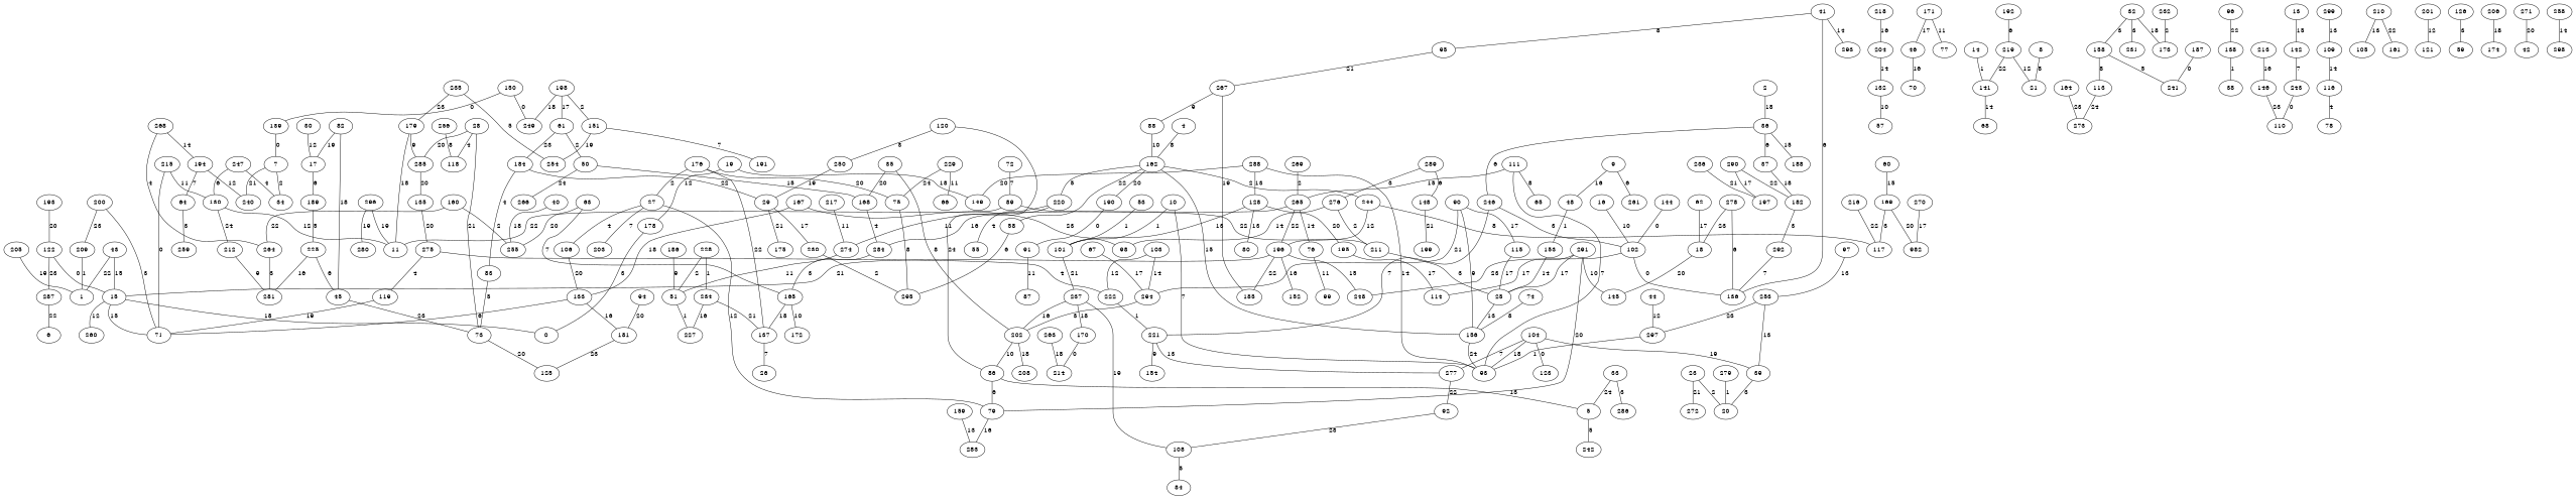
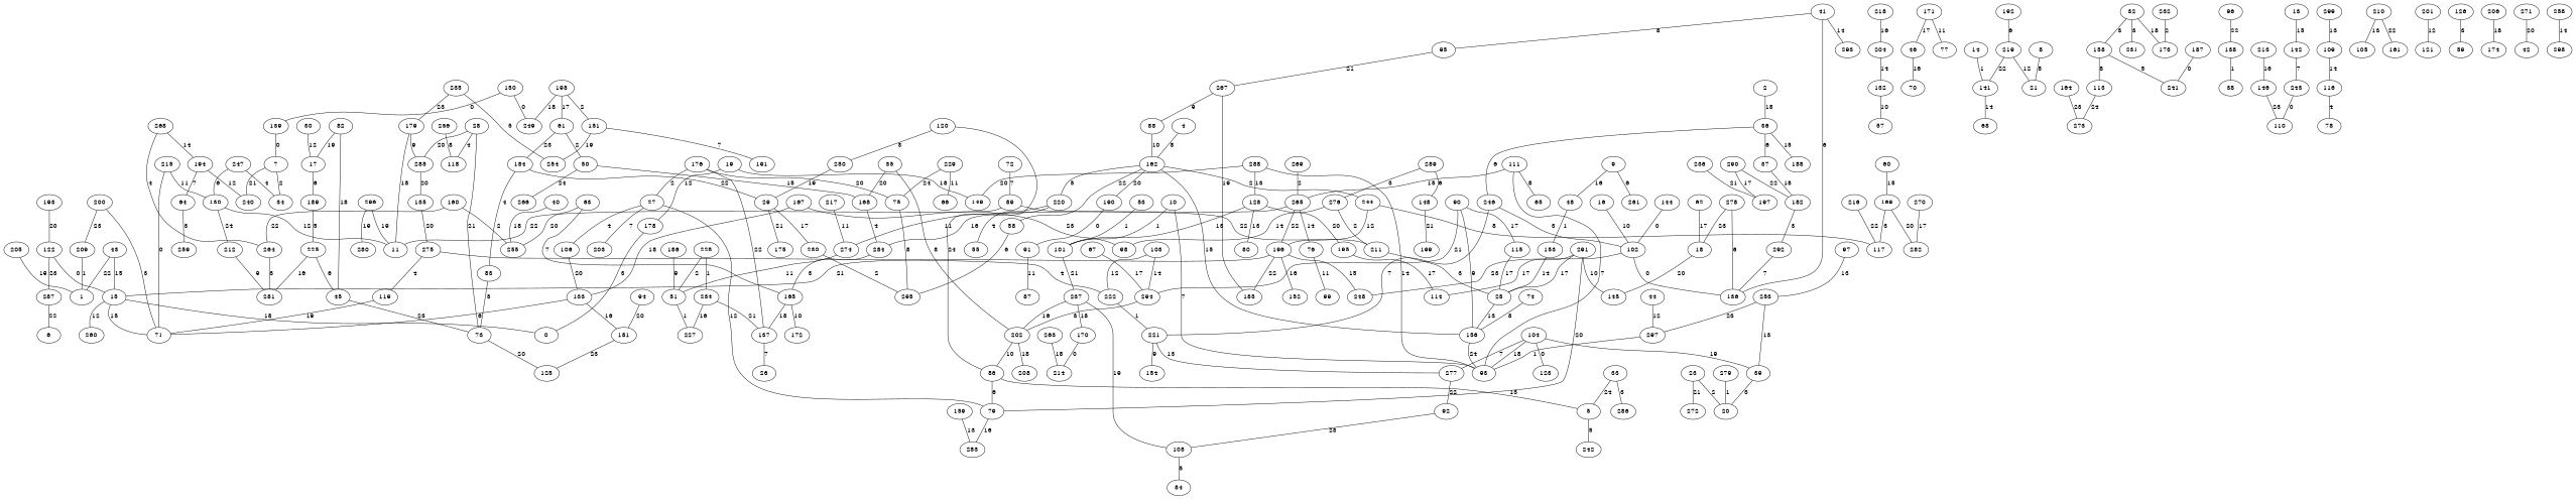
  graph {
    215
    130
    71
    11
    212
    281
    204
    132
    57
    275
    119
    222
    221
    270
-   282 [label=982]
+   282
    82
    17
    45
    189
    73
    225
    176
    27
    137
    75
    79
    106
    203
    26
    295
    283
    133
    234
    227
    196
    185
    15
    248
    152
    0
    260
    128
    80
    101
    195
    237
    114
    41
    136
    293
    95
    267
    274
    51
    63
    255
    165
    172
    33
    5
    286
    242
    150
    249
    139
    7
    291
    145
    25
    156
    115
    93
    28
    118
    285
    135
    125
    111
    265
    65
    284
    76
    122
    287
    6
    39
    20
    290
    197
    182
    292
    10
    58
    246
    102
    277
    154
    171
    46
    77
    70
    104
    123
    92
    44
    297
    88
    162
    220
    190
    244
    247
    34
    14
    141
    68
    148
    199
    179
    159
    164
    273
    236
    205
    1
    194
    64
    240
    259
    211
    55
    91
    117
    235
    254
    35
    168
    202
    208
    86
    181
    99
    96
    138
    38
    178
    193
    243
    110
    18
    264
    169
    289
    276
    98
    192
    219
    21
    263
    214
    43
    268
    170
    108
    229
    66
    97
    253
    103
    294
    269
    186
    200
    209
    2
    36
    37
    188
    30
    32
    158
    173
    231
    241
    113
    116
    78
    228
    40
    151
    191
    288
    149
    210
    105
    161
    9
    261
    48
    153
    8
    61
    184
    50
    29
    83
    266
    230
    175
    201
    121
    4
    94
    87
    126
    59
    90
    296
    280
    16
    19
    74
    198
    23
    272
    120
    250
    216
    62
    84
    278
    89
    60
    13
    142
    167
    187
    160
    232
    144
    146
    72
    217
    218
    206
    174
    67
    109
    256
    53
    271
    42
    258
    298
    299
    213
    279
    215 -- 130 [label=11]
    215 -- 71 [label=0]
    130 -- 11 [label=12]
    130 -- 212 [label=24]
    212 -- 281 [label=9]
    204 -- 132 [label=14]
    132 -- 57 [label=10]
    275 -- 119 [label=4]
    275 -- 222 [label=4]
    119 -- 71 [label=19]
    222 -- 221 [label=1]
    221 -- 277 [label=13]
    221 -- 154 [label=9]
    270 -- 282 [label=17]
    82 -- 17 [label=19]
    82 -- 45 [label=18]
    17 -- 189 [label=6]
    45 -- 73 [label=23]
    189 -- 225 [label=5]
    73 -- 125 [label=20]
    225 -- 281 [label=16]
    225 -- 45 [label=6]
    176 -- 27 [label=2]
    176 -- 137 [label=22]
    176 -- 75 [label=20]
    27 -- 79 [label=12]
    27 -- 106 [label=4]
    27 -- 203 [label=7]
    137 -- 26 [label=7]
    75 -- 295 [label=8]
    79 -- 283 [label=16]
    106 -- 133 [label=20]
    133 -- 71 [label=6]
    133 -- 181 [label=16]
    234 -- 137 [label=21]
    234 -- 227 [label=16]
    196 -- 185 [label=22]
    196 -- 15 [label=21]
    196 -- 248 [label=15]
    196 -- 152 [label=16]
    15 -- 71 [label=15]
    15 -- 0 [label=18]
    15 -- 260 [label=12]
    128 -- 80 [label=13]
    128 -- 101 [label=13]
    128 -- 195 [label=20]
    101 -- 237 [label=21]
    195 -- 114 [label=17]
    237 -- 202 [label=16]
    237 -- 170 [label=18]
    237 -- 108 [label=19]
    41 -- 136 [label=6]
    41 -- 293 [label=14]
    41 -- 95 [label=8]
    95 -- 267 [label=21]
    267 -- 185 [label=19]
    267 -- 88 [label=9]
    274 -- 51 [label=11]
    51 -- 227 [label=1]
    63 -- 255 [label=20]
    63 -- 165 [label=7]
    165 -- 137 [label=18]
    165 -- 172 [label=10]
    33 -- 5 [label=24]
    33 -- 286 [label=3]
    5 -- 242 [label=5]
    150 -- 249 [label=0]
    150 -- 139 [label=0]
    139 -- 7 [label=0]
    7 -- 34 [label=2]
    7 -- 240 [label=21]
    291 -- 79 [label=20]
    291 -- 114 [label=17]
    291 -- 145 [label=10]
    291 -- 25 [label=17]
    25 -- 156 [label=13]
    156 -- 93 [label=24]
    115 -- 25 [label=17]
    28 -- 73 [label=21]
    28 -- 118 [label=4]
    28 -- 285 [label=20]
    285 -- 135 [label=20]
    135 -- 275 [label=20]
    111 -- 93 [label=7]
    111 -- 265 [label=15]
    111 -- 65 [label=8]
    265 -- 196 [label=22]
    265 -- 284 [label=16]
    265 -- 76 [label=14]
    284 -- 165 [label=3]
    76 -- 99 [label=11]
    122 -- 15 [label=0]
    122 -- 287 [label=23]
    287 -- 6 [label=22]
    39 -- 20 [label=3]
    290 -- 197 [label=17]
    290 -- 182 [label=22]
    182 -- 292 [label=3]
    292 -- 136 [label=7]
    10 -- 101 [label=1]
    10 -- 93 [label=7]
    58 -- 295 [label=6]
    246 -- 221 [label=7]
    246 -- 102 [label=3]
    102 -- 248 [label=23]
    102 -- 136 [label=0]
    277 -- 92 [label=22]
    171 -- 46 [label=17]
    171 -- 77 [label=11]
    46 -- 70 [label=16]
    104 -- 93 [label=18]
    104 -- 39 [label=19]
    104 -- 277 [label=7]
    104 -- 123 [label=0]
    92 -- 108 [label=23]
    44 -- 297 [label=12]
    297 -- 93 [label=1]
    88 -- 162 [label=10]
    162 -- 156 [label=15]
    162 -- 58 [label=22]
    162 -- 220 [label=5]
    162 -- 190 [label=20]
    162 -- 244 [label=2]
    220 -- 274 [label=11]
    220 -- 55 [label=4]
    190 -- 91 [label=0]
    244 -- 196 [label=12]
    244 -- 117 [label=8]
    247 -- 130 [label=6]
    247 -- 34 [label=4]
    14 -- 141 [label=1]
    141 -- 68 [label=14]
    148 -- 199 [label=21]
    179 -- 11 [label=18]
    179 -- 285 [label=9]
    159 -- 283 [label=13]
    164 -- 273 [label=23]
    236 -- 197 [label=21]
    205 -- 1 [label=19]
    194 -- 64 [label=7]
    194 -- 240 [label=12]
    64 -- 259 [label=3]
    211 -- 25 [label=3]
    91 -- 87 [label=11]
    235 -- 179 [label=23]
    235 -- 254 [label=5]
    35 -- 168 [label=20]
    35 -- 202 [label=8]
    168 -- 284 [label=4]
    202 -- 208 [label=18]
    202 -- 86 [label=10]
    86 -- 79 [label=6]
    86 -- 5 [label=13]
    181 -- 125 [label=23]
    96 -- 138 [label=22]
    138 -- 38 [label=1]
    178 -- 0 [label=3]
    193 -- 122 [label=20]
    243 -- 110 [label=0]
    18 -- 145 [label=20]
    264 -- 281 [label=3]
    169 -- 282 [label=20]
    169 -- 117 [label=3]
    289 -- 148 [label=6]
    289 -- 276 [label=3]
    276 -- 211 [label=2]
    276 -- 98 [label=14]
    192 -- 219 [label=6]
    219 -- 141 [label=22]
    219 -- 21 [label=12]
    263 -- 214 [label=18]
    43 -- 15 [label=15]
    43 -- 1 [label=22]
    268 -- 194 [label=14]
    268 -- 264 [label=4]
    170 -- 214 [label=0]
    108 -- 84 [label=5]
    229 -- 75 [label=24]
    229 -- 66 [label=11]
    97 -- 253 [label=13]
    253 -- 39 [label=13]
    253 -- 297 [label=23]
    103 -- 222 [label=12]
    103 -- 294 [label=14]
    294 -- 202 [label=3]
    269 -- 265 [label=2]
    186 -- 51 [label=9]
    200 -- 71 [label=3]
    200 -- 209 [label=23]
    209 -- 1 [label=1]
    2 -- 36 [label=18]
    36 -- 246 [label=6]
    36 -- 37 [label=6]
    36 -- 188 [label=15]
    37 -- 182 [label=18]
    30 -- 17 [label=12]
    32 -- 158 [label=3]
    32 -- 173 [label=18]
    32 -- 231 [label=3]
    158 -- 241 [label=5]
    158 -- 113 [label=8]
    113 -- 273 [label=24]
    116 -- 78 [label=4]
    228 -- 234 [label=1]
    228 -- 51 [label=2]
    40 -- 255 [label=18]
    151 -- 254 [label=19]
    151 -- 191 [label=7]
    288 -- 128 [label=13]
    288 -- 93 [label=14]
    288 -- 149 [label=20]
    210 -- 105 [label=13]
    210 -- 161 [label=22]
    9 -- 261 [label=6]
    9 -- 48 [label=16]
    48 -- 153 [label=1]
    153 -- 25 [label=14]
    8 -- 21 [label=8]
    61 -- 184 [label=23]
    61 -- 50 [label=2]
    184 -- 29 [label=22]
    184 -- 83 [label=4]
    50 -- 168 [label=15]
    50 -- 266 [label=24]
    29 -- 230 [label=17]
    29 -- 175 [label=21]
    83 -- 73 [label=5]
    230 -- 295 [label=2]
    201 -- 121 [label=12]
    4 -- 162 [label=8]
    94 -- 181 [label=20]
    126 -- 59 [label=3]
    90 -- 156 [label=9]
    90 -- 115 [label=17]
    90 -- 294 [label=21]
    296 -- 11 [label=19]
    296 -- 280 [label=19]
    16 -- 102 [label=10]
    19 -- 178 [label=12]
    19 -- 149 [label=18]
    74 -- 156 [label=8]
    198 -- 249 [label=18]
    198 -- 151 [label=2]
    198 -- 61 [label=17]
    23 -- 20 [label=2]
    23 -- 272 [label=21]
    120 -- 86 [label=24]
    120 -- 250 [label=3]
    250 -- 29 [label=19]
    216 -- 117 [label=22]
    62 -- 18 [label=17]
    278 -- 136 [label=6]
    278 -- 18 [label=23]
    89 -- 11 [label=22]
    89 -- 211 [label=22]
    60 -- 169 [label=15]
    13 -- 142 [label=15]
    142 -- 243 [label=7]
    167 -- 133 [label=18]
    167 -- 98 [label=23]
    187 -- 241 [label=0]
    160 -- 255 [label=2]
    160 -- 264 [label=22]
    232 -- 173 [label=2]
    144 -- 102 [label=0]
    146 -- 110 [label=23]
    72 -- 89 [label=7]
    217 -- 274 [label=11]
    218 -- 204 [label=16]
    206 -- 174 [label=18]
    67 -- 294 [label=17]
    109 -- 116 [label=14]
    256 -- 118 [label=8]
    53 -- 101 [label=1]
    271 -- 42 [label=20]
    258 -- 298 [label=14]
    299 -- 109 [label=13]
    213 -- 146 [label=16]
    279 -- 20 [label=1]
  }
